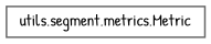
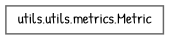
  digraph {
    rankdir=LR
    fontname="Patrick Hand"
-   n1 [color=grey40 fillcolor=white fontname="Patrick Hand" fontsize=10 height=0.2 label="utils.segment.metrics.Metric" shape=box style=filled width=0.4]
+   n1 [color=grey40 fillcolor=white fontname="Patrick Hand" fontsize=10 height=0.2 label="utils.utils.metrics.Metric" shape=box style=filled width=0.4]
  }
